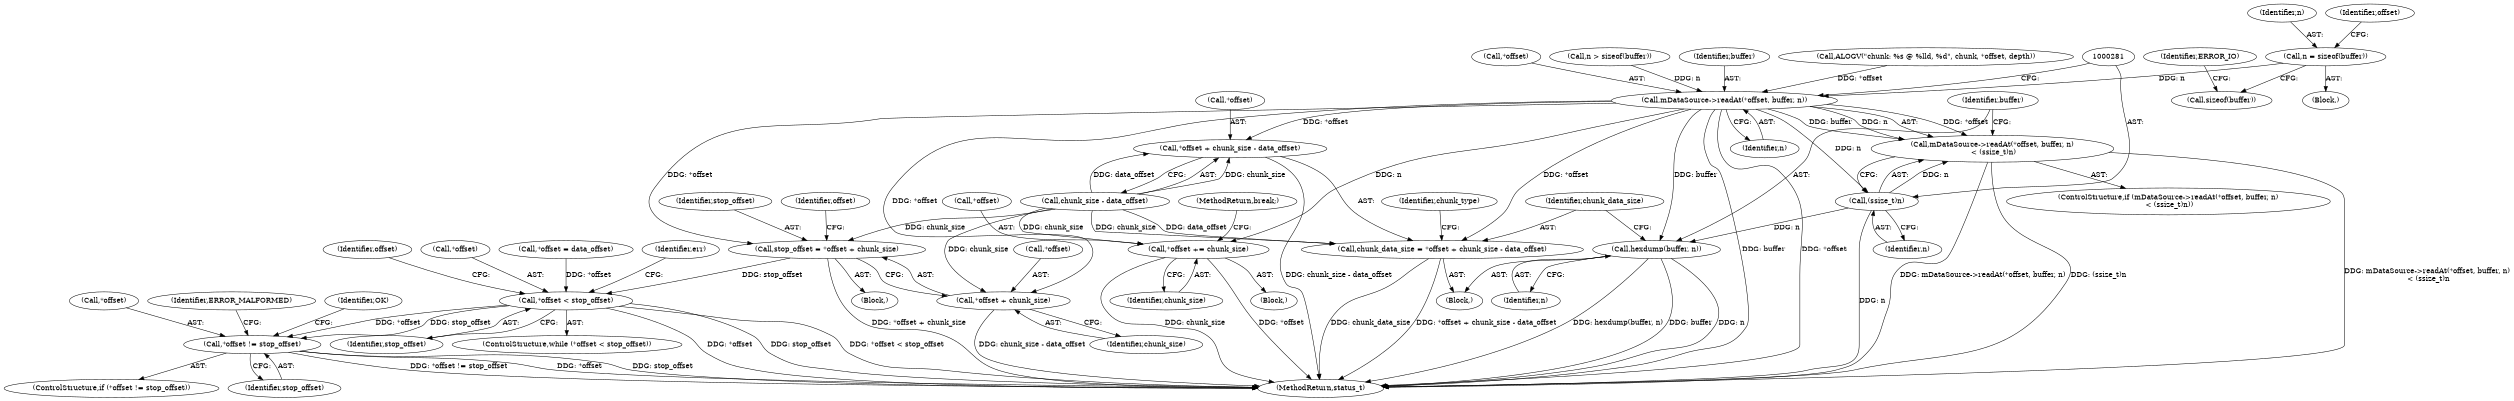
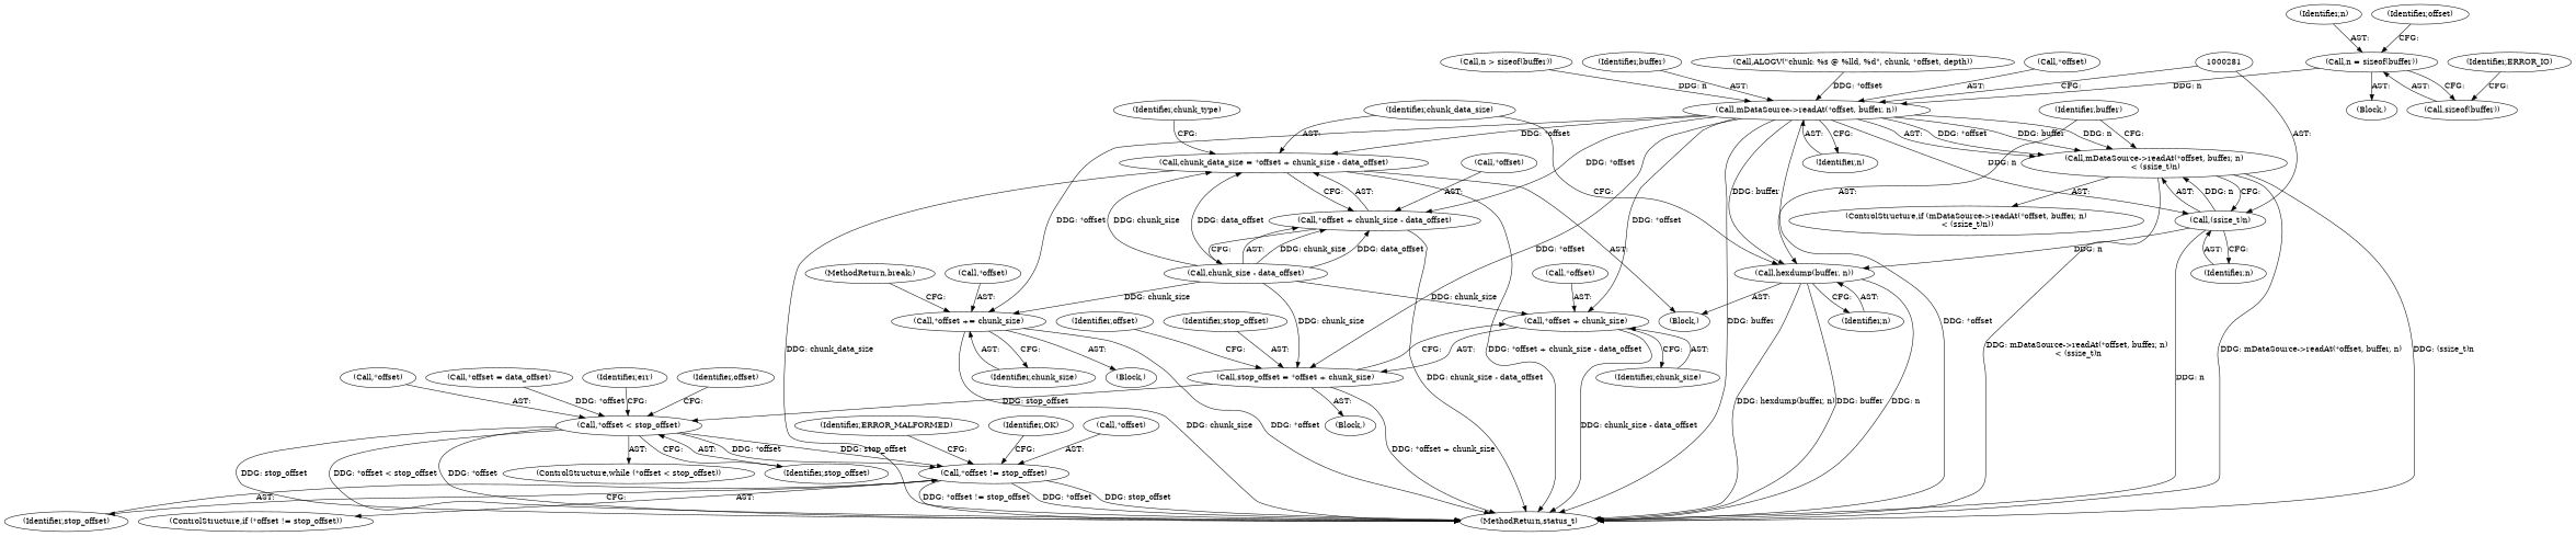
  digraph {
    n1 [label="(Call,n = sizeof(buffer))"]
    n2 [label="(Call,mDataSource->readAt(*offset, buffer, n))"]
    n3 [label="(Block,)"]
    n4 [label="(Call,sizeof(buffer))"]
    n5 [label="(Call,mDataSource->readAt(*offset, buffer, n)\n < (ssize_t)n)"]
    n6 [label="(Call,(ssize_t)n)"]
    n7 [label="(Call,hexdump(buffer, n))"]
    n8 [label="(Call,chunk_data_size = *offset + chunk_size - data_offset)"]
    n9 [label="(Call,*offset + chunk_size - data_offset)"]
    n10 [label="(Call,stop_offset = *offset + chunk_size)"]
    n11 [label="(Call,*offset + chunk_size)"]
    n12 [label="(Call,*offset += chunk_size)"]
    n13 [label="(MethodReturn,status_t)"]
    n14 [label="(Identifier,n)"]
    n15 [label="(ControlStructure,if (mDataSource->readAt(*offset, buffer, n)\n < (ssize_t)n))"]
    n16 [label="(Identifier,n)"]
    n17 [label="(Identifier,n)"]
    n18 [label="(Block,)"]
    n19 [label="(Call,chunk_size - data_offset)"]
    n20 [label="(Call,*offset < stop_offset)"]
    n21 [label="(Block,)"]
    n22 [label="(Identifier,chunk_size)"]
    n23 [label="(Block,)"]
    n24 [label="(Identifier,chunk_size)"]
    n25 [label="(Call,*offset != stop_offset)"]
    n26 [label="(ControlStructure,while (*offset < stop_offset))"]
    n27 [label="(Identifier,stop_offset)"]
    n28 [label="(ControlStructure,if (*offset != stop_offset))"]
    n29 [label="(Identifier,stop_offset)"]
    n30 [label="(Identifier,n)"]
    n31 [label="(Identifier,chunk_type)"]
    n32 [label="(Call,*offset)"]
    n33 [label="(Identifier,offset)"]
    n34 [label="(Identifier,offset)"]
    n35 [label="(Identifier,buffer)"]
    n36 [label="(Identifier,ERROR_IO)"]
    n37 [label="(Identifier,buffer)"]
    n38 [label="(Call,*offset = data_offset)"]
    n39 [label="(Identifier,err)"]
    n40 [label="(Call,*offset)"]
    n41 [label="(Identifier,OK)"]
    n42 [label="(Identifier,stop_offset)"]
    n43 [label="(Call,*offset)"]
    n44 [label="(Identifier,chunk_data_size)"]
    n45 [label="(Call,*offset)"]
    n46 [label="(Call,ALOGV(\"chunk: %s @ %lld, %d\", chunk, *offset, depth))"]
    n47 [label="(Call,*offset)"]
    n48 [label="(Identifier,ERROR_MALFORMED)"]
    n49 [label="(Identifier,offset)"]
    n50 [label="(MethodReturn,break;)"]
    n51 [label="(Call,n > sizeof(buffer))"]
    n52 [label="(Call,*offset)"]
    1000281
    n1 -> n2 [label="DDG: n"]
    n1 -> n3 [label="AST: "]
    n1 -> n4 [label="CFG: "]
    n2 -> n5 [label="AST: "]
    n2 -> n5 [label="DDG: *offset"]
    n2 -> n5 [label="DDG: buffer"]
    n2 -> n5 [label="DDG: n"]
    n2 -> n6 [label="DDG: n"]
    n2 -> n7 [label="DDG: buffer"]
    n2 -> n8 [label="DDG: *offset"]
    n2 -> n9 [label="DDG: *offset"]
    n2 -> n10 [label="DDG: *offset"]
    n2 -> n11 [label="DDG: *offset"]
-   n2 -> n12 [label="DDG: n"]
+   n2 -> n12 [label="DDG: *offset"]
    n2 -> n13 [label="DDG: buffer"]
    n2 -> n13 [label="DDG: *offset"]
    n2 -> n14 [label="CFG: "]
+   n4 -> n1 [label="AST: "]
    n5 -> n6 [label="CFG: "]
    n5 -> n13 [label="DDG: mDataSource->readAt(*offset, buffer, n)"]
    n5 -> n13 [label="DDG: (ssize_t)n"]
    n5 -> n13 [label="DDG: mDataSource->readAt(*offset, buffer, n)\n < (ssize_t)n"]
    n5 -> n15 [label="AST: "]
    n6 -> n5 [label="AST: "]
    n6 -> n5 [label="DDG: n"]
    n6 -> n7 [label="DDG: n"]
    n6 -> n13 [label="DDG: n"]
    n6 -> n16 [label="CFG: "]
    n7 -> n13 [label="DDG: hexdump(buffer, n)"]
    n7 -> n13 [label="DDG: buffer"]
    n7 -> n13 [label="DDG: n"]
    n7 -> n17 [label="CFG: "]
    n7 -> n18 [label="AST: "]
+   n8 -> n9 [label="CFG: "]
    n8 -> n13 [label="DDG: chunk_data_size"]
    n8 -> n13 [label="DDG: *offset + chunk_size - data_offset"]
    n8 -> n18 [label="AST: "]
    n9 -> n8 [label="AST: "]
    n9 -> n13 [label="DDG: chunk_size - data_offset"]
    n9 -> n19 [label="CFG: "]
    n10 -> n11 [label="CFG: "]
    n10 -> n13 [label="DDG: *offset + chunk_size"]
    n10 -> n20 [label="DDG: stop_offset"]
    n10 -> n21 [label="AST: "]
    n11 -> n10 [label="AST: "]
    n11 -> n13 [label="DDG: chunk_size - data_offset"]
    n11 -> n22 [label="CFG: "]
    n12 -> n13 [label="DDG: chunk_size"]
    n12 -> n13 [label="DDG: *offset"]
    n12 -> n23 [label="AST: "]
    n12 -> n24 [label="CFG: "]
    n14 -> n2 [label="AST: "]
    n16 -> n6 [label="AST: "]
    n17 -> n7 [label="AST: "]
    n19 -> n8 [label="DDG: chunk_size"]
    n19 -> n8 [label="DDG: data_offset"]
    n19 -> n9 [label="AST: "]
    n19 -> n9 [label="DDG: chunk_size"]
    n19 -> n9 [label="DDG: data_offset"]
    n19 -> n10 [label="DDG: chunk_size"]
    n19 -> n11 [label="DDG: chunk_size"]
    n19 -> n12 [label="DDG: chunk_size"]
    n20 -> n13 [label="DDG: *offset"]
    n20 -> n13 [label="DDG: stop_offset"]
    n20 -> n13 [label="DDG: *offset < stop_offset"]
    n20 -> n25 [label="DDG: *offset"]
    n20 -> n25 [label="DDG: stop_offset"]
    n20 -> n26 [label="AST: "]
    n20 -> n27 [label="CFG: "]
    n22 -> n11 [label="AST: "]
    n24 -> n12 [label="AST: "]
    n25 -> n13 [label="DDG: *offset != stop_offset"]
    n25 -> n13 [label="DDG: *offset"]
    n25 -> n13 [label="DDG: stop_offset"]
    n25 -> n28 [label="AST: "]
    n25 -> n29 [label="CFG: "]
    n27 -> n20 [label="AST: "]
    n29 -> n25 [label="AST: "]
    n30 -> n1 [label="AST: "]
    n31 -> n8 [label="CFG: "]
    n32 -> n11 [label="AST: "]
    n33 -> n1 [label="CFG: "]
    n34 -> n10 [label="CFG: "]
    n35 -> n2 [label="AST: "]
    n36 -> n4 [label="CFG: "]
    n37 -> n5 [label="CFG: "]
    n37 -> n7 [label="AST: "]
    n38 -> n20 [label="DDG: *offset"]
    n39 -> n20 [label="CFG: "]
    n40 -> n12 [label="AST: "]
    n41 -> n25 [label="CFG: "]
    n42 -> n10 [label="AST: "]
    n43 -> n9 [label="AST: "]
    n44 -> n7 [label="CFG: "]
    n44 -> n8 [label="AST: "]
    n45 -> n25 [label="AST: "]
    n46 -> n2 [label="DDG: *offset"]
    n47 -> n2 [label="AST: "]
    n48 -> n25 [label="CFG: "]
    n49 -> n20 [label="CFG: "]
    n50 -> n12 [label="CFG: "]
    n51 -> n2 [label="DDG: n"]
    n52 -> n20 [label="AST: "]
    1000281 -> n2 [label="CFG: "]
    1000281 -> n6 [label="AST: "]
  }
